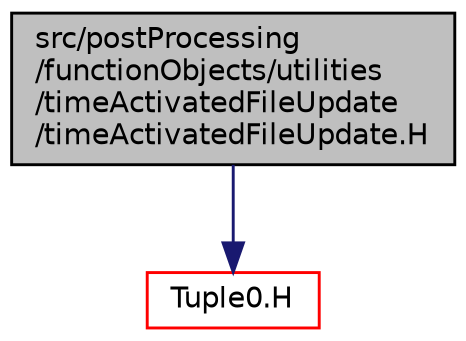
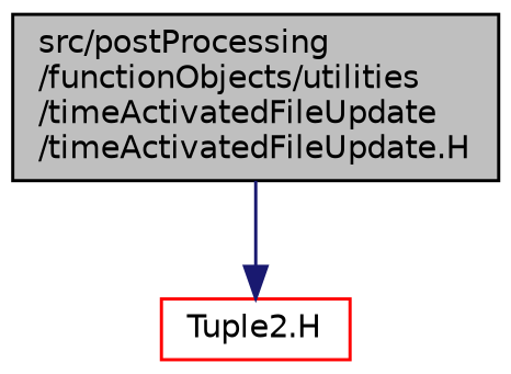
  digraph {
    node [fontname=Helvetica fontsize=10 shape=record]
    n1 [color=black fillcolor=grey75 fontcolor=black height=0.2 label="src/postProcessing\l/functionObjects/utilities\l/timeActivatedFileUpdate\l/timeActivatedFileUpdate.H" style=filled width=0.4]
-   n2 [color=red height=0.2 label="Tuple0.H" width=0.4]
+   n2 [color=red height=0.2 label="Tuple2.H" width=0.4]
    n1 -> n2 [color=midnightblue fontname=Helvetica fontsize=10 labelfontname=Helvetica labelfontsize=10 style=solid]
  }
